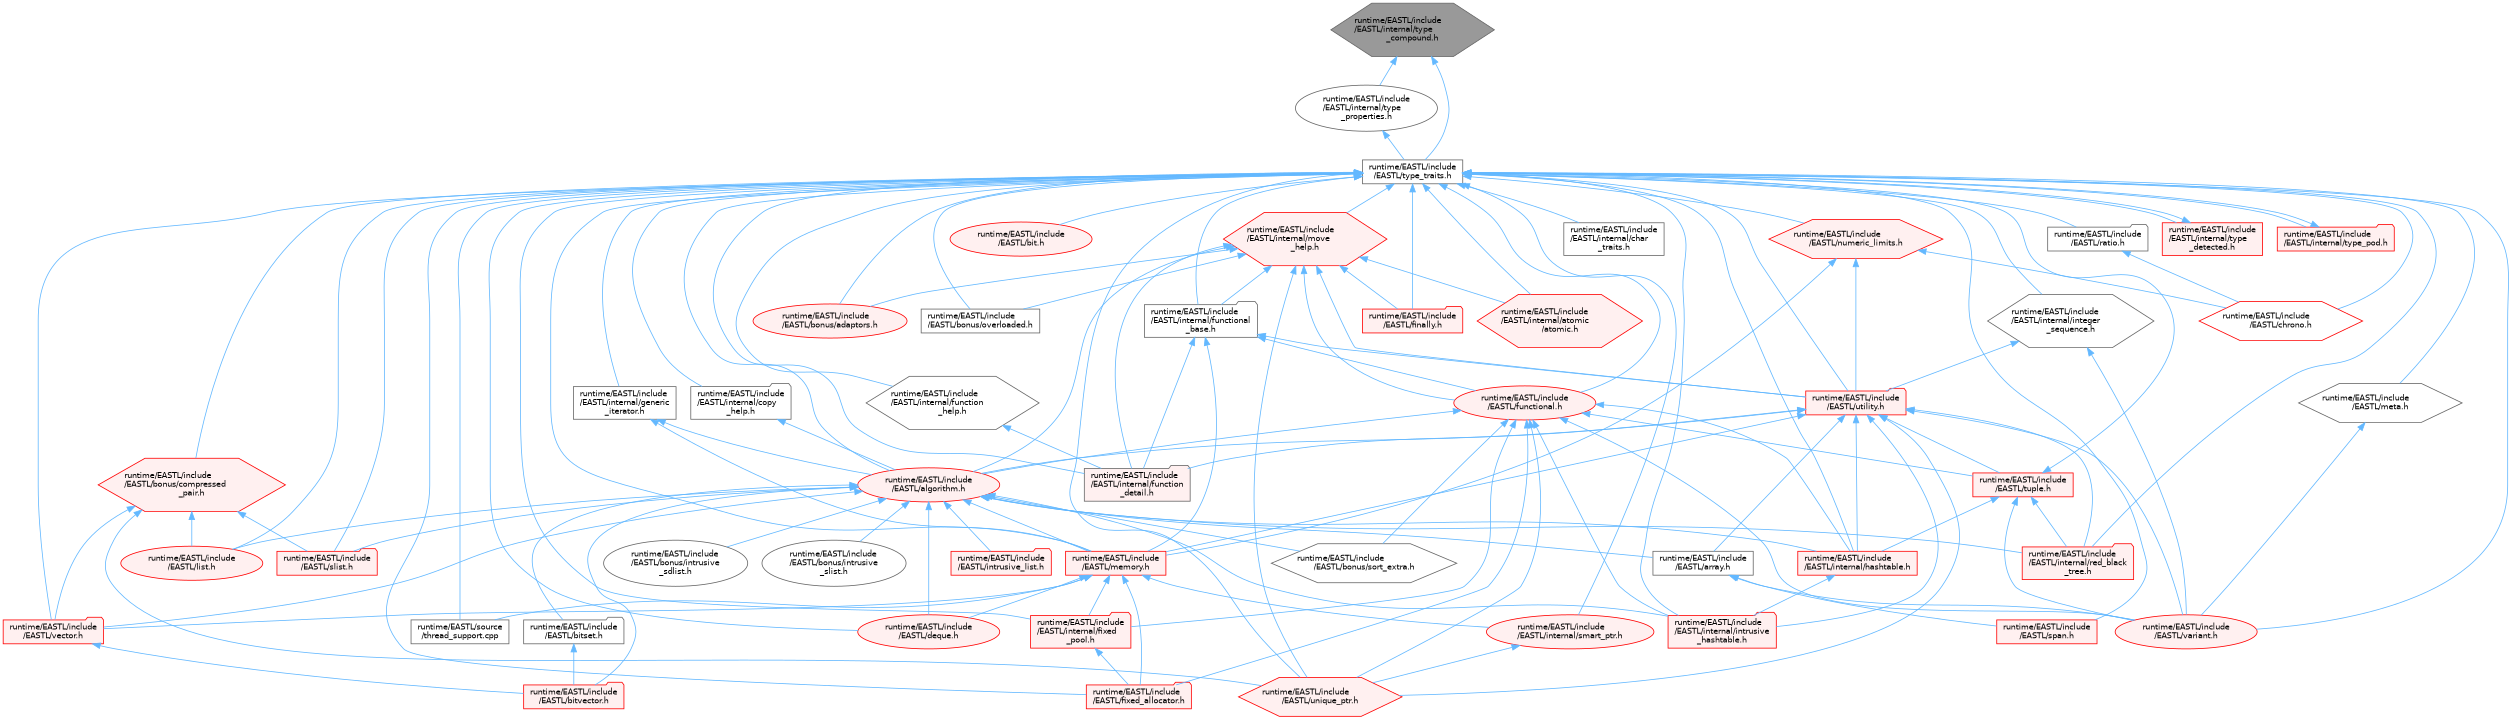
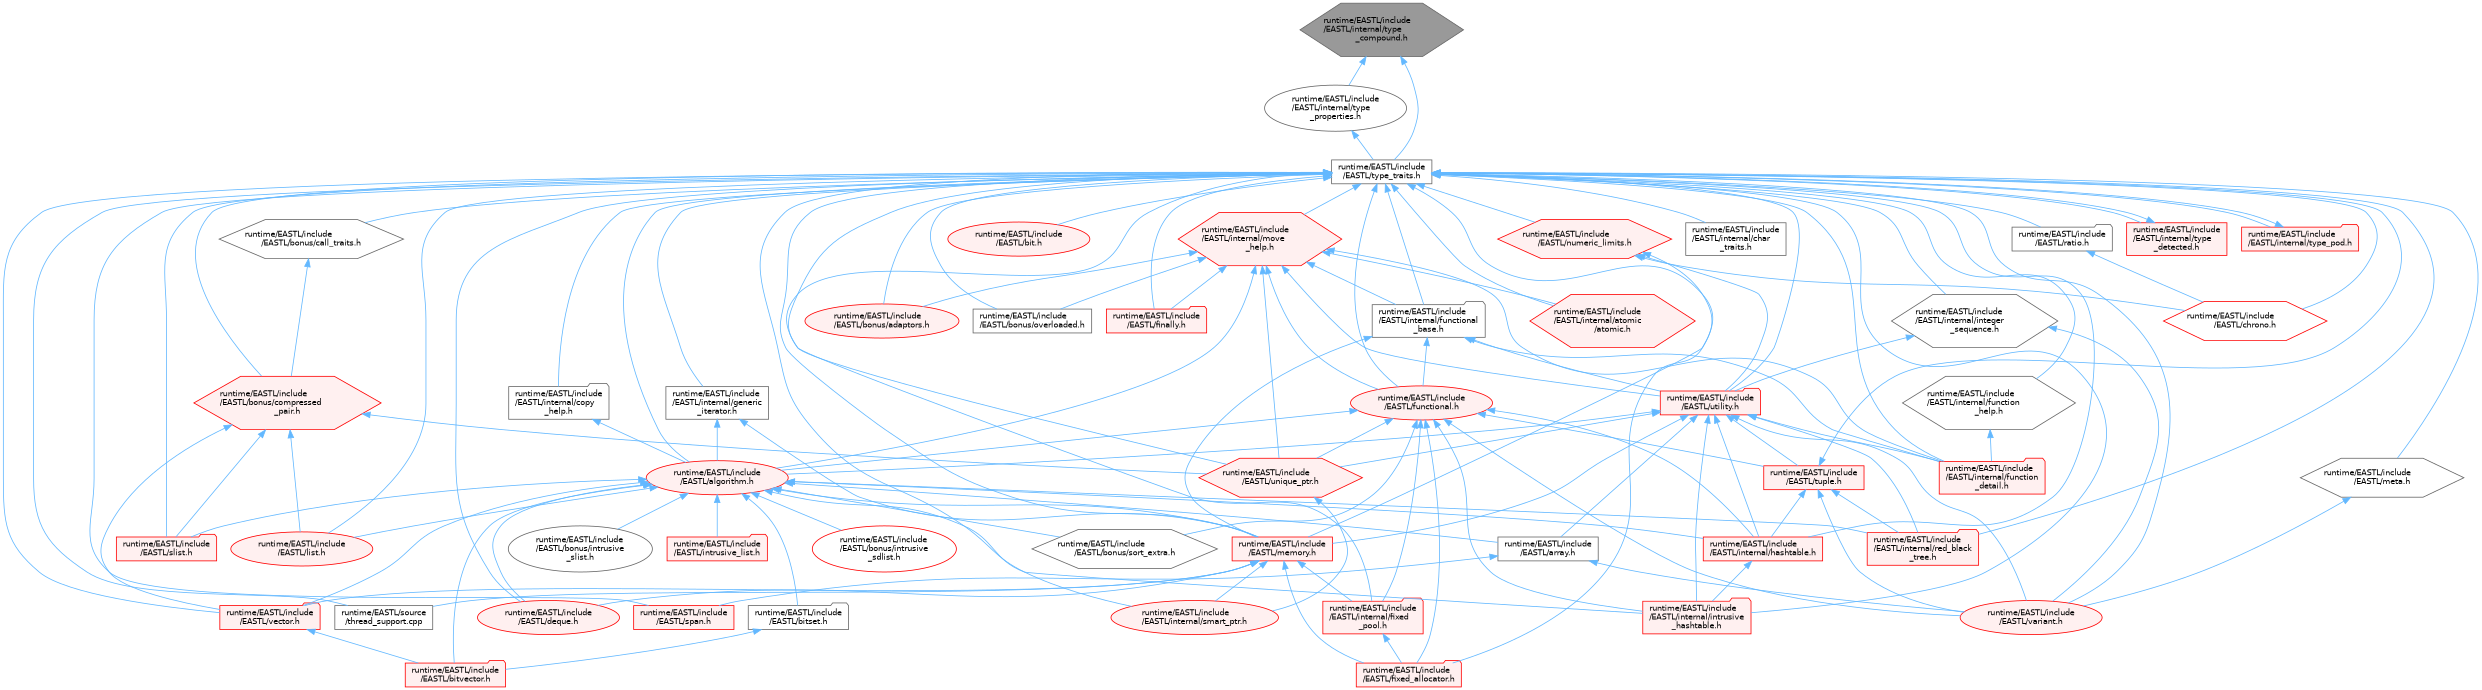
  digraph {
    node [color=red fillcolor="#FFF0F0" fontname=Helvetica fontsize=10 shape=folder style=filled]
    edge [color=steelblue1 dir=back fontname=Helvetica fontsize=10 labelfontname=Helvetica labelfontsize=10 style=solid]
    n1 [color=gray40 fillcolor=grey60 fontcolor=black height=0.2 label="runtime/EASTL/include\l/EASTL/internal/type\l_compound.h" shape=hexagon width=0.4]
    n2 [color=grey40 fillcolor=white height=0.2 label="runtime/EASTL/include\l/EASTL/internal/type\l_properties.h" shape=ellipse width=0.4]
    n3 [color=grey40 fillcolor=white height=0.2 label="runtime/EASTL/include\l/EASTL/type_traits.h" shape=box width=0.4]
    n4 [height=0.2 label="runtime/EASTL/include\l/EASTL/algorithm.h" shape=ellipse width=0.4]
    n5 [height=0.2 label="runtime/EASTL/include\l/EASTL/span.h" shape=box width=0.4]
    n6 [height=0.2 label="runtime/EASTL/include\l/EASTL/variant.h" shape=ellipse width=0.4]
    n7 [height=0.2 label="runtime/EASTL/include\l/EASTL/deque.h" shape=ellipse width=0.4]
    n8 [height=0.2 label="runtime/EASTL/include\l/EASTL/internal/hashtable.h" shape=box width=0.4]
    n9 [height=0.2 label="runtime/EASTL/include\l/EASTL/internal/intrusive\l_hashtable.h" width=0.4]
    n10 [height=0.2 label="runtime/EASTL/include\l/EASTL/internal/red_black\l_tree.h" width=0.4]
    n11 [height=0.2 label="runtime/EASTL/include\l/EASTL/list.h" shape=ellipse width=0.4]
    n12 [height=0.2 label="runtime/EASTL/include\l/EASTL/memory.h" shape=box width=0.4]
    n13 [height=0.2 label="runtime/EASTL/include\l/EASTL/fixed_allocator.h" width=0.4]
    n14 [height=0.2 label="runtime/EASTL/include\l/EASTL/internal/fixed\l_pool.h" width=0.4]
    n15 [height=0.2 label="runtime/EASTL/include\l/EASTL/internal/smart_ptr.h" shape=ellipse width=0.4]
    n16 [height=0.2 label="runtime/EASTL/include\l/EASTL/unique_ptr.h" shape=hexagon width=0.4]
    n17 [height=0.2 label="runtime/EASTL/include\l/EASTL/vector.h" width=0.4]
    n18 [color=grey40 fillcolor=white height=0.2 label="runtime/EASTL/source\l/thread_support.cpp" shape=box width=0.4]
    n19 [height=0.2 label="runtime/EASTL/include\l/EASTL/slist.h" width=0.4]
    n20 [height=0.2 label="runtime/EASTL/include\l/EASTL/bit.h" shape=ellipse width=0.4]
    n21 [height=0.2 label="runtime/EASTL/include\l/EASTL/bonus/adaptors.h" shape=ellipse width=0.4]
+   n22 [color=grey40 fillcolor=white height=0.2 label="runtime/EASTL/include\l/EASTL/bonus/call_traits.h" shape=hexagon width=0.4]
    n23 [height=0.2 label="runtime/EASTL/include\l/EASTL/bonus/compressed\l_pair.h" shape=hexagon width=0.4]
    n24 [color=grey40 fillcolor=white height=0.2 label="runtime/EASTL/include\l/EASTL/bonus/overloaded.h" shape=box width=0.4]
    n25 [fillcolor=white height=0.2 label="runtime/EASTL/include\l/EASTL/chrono.h" shape=hexagon width=0.4]
    n26 [height=0.2 label="runtime/EASTL/include\l/EASTL/finally.h" width=0.4]
    n27 [height=0.2 label="runtime/EASTL/include\l/EASTL/functional.h" shape=ellipse width=0.4]
    n28 [height=0.2 label="runtime/EASTL/include\l/EASTL/internal/atomic\l/atomic.h" shape=hexagon width=0.4]
    n29 [color=grey40 fillcolor=white height=0.2 label="runtime/EASTL/include\l/EASTL/internal/char\l_traits.h" shape=box width=0.4]
    n30 [color=grey40 fillcolor=white height=0.2 label="runtime/EASTL/include\l/EASTL/internal/copy\l_help.h" width=0.4]
-   n31 [color=grey40 height=0.2 label="runtime/EASTL/include\l/EASTL/internal/function\l_detail.h" width=0.4]
+   n31 [height=0.2 label="runtime/EASTL/include\l/EASTL/internal/function\l_detail.h" width=0.4]
    n32 [color=grey40 fillcolor=white height=0.2 label="runtime/EASTL/include\l/EASTL/internal/function\l_help.h" shape=hexagon width=0.4]
    n33 [color=grey40 fillcolor=white height=0.2 label="runtime/EASTL/include\l/EASTL/internal/functional\l_base.h" width=0.4]
    n34 [height=0.2 label="runtime/EASTL/include\l/EASTL/utility.h" width=0.4]
    n35 [color=grey40 fillcolor=white height=0.2 label="runtime/EASTL/include\l/EASTL/internal/generic\l_iterator.h" shape=box width=0.4]
    n36 [color=grey40 fillcolor=white height=0.2 label="runtime/EASTL/include\l/EASTL/internal/integer\l_sequence.h" shape=hexagon width=0.4]
    n37 [height=0.2 label="runtime/EASTL/include\l/EASTL/internal/move\l_help.h" shape=hexagon width=0.4]
    n38 [height=0.2 label="runtime/EASTL/include\l/EASTL/internal/type\l_detected.h" shape=box width=0.4]
    n39 [height=0.2 label="runtime/EASTL/include\l/EASTL/internal/type_pod.h" width=0.4]
    n40 [color=grey40 fillcolor=white height=0.2 label="runtime/EASTL/include\l/EASTL/meta.h" shape=hexagon width=0.4]
    n41 [height=0.2 label="runtime/EASTL/include\l/EASTL/numeric_limits.h" shape=hexagon width=0.4]
    n42 [color=grey40 fillcolor=white height=0.2 label="runtime/EASTL/include\l/EASTL/ratio.h" width=0.4]
    n43 [color=grey40 fillcolor=white height=0.2 label="runtime/EASTL/include\l/EASTL/array.h" shape=box width=0.4]
    n44 [color=grey40 fillcolor=white height=0.2 label="runtime/EASTL/include\l/EASTL/bitset.h" width=0.4]
    n45 [height=0.2 label="runtime/EASTL/include\l/EASTL/bitvector.h" width=0.4]
-   n46 [color=grey40 fillcolor=white height=0.2 label="runtime/EASTL/include\l/EASTL/bonus/intrusive\l_sdlist.h" shape=ellipse width=0.4]
+   n46 [fillcolor=white height=0.2 label="runtime/EASTL/include\l/EASTL/bonus/intrusive\l_sdlist.h" shape=ellipse width=0.4]
    n47 [color=grey40 fillcolor=white height=0.2 label="runtime/EASTL/include\l/EASTL/bonus/intrusive\l_slist.h" shape=ellipse width=0.4]
    n48 [color=grey40 fillcolor=white height=0.2 label="runtime/EASTL/include\l/EASTL/bonus/sort_extra.h" shape=hexagon width=0.4]
    n49 [height=0.2 label="runtime/EASTL/include\l/EASTL/intrusive_list.h" width=0.4]
    n50 [height=0.2 label="runtime/EASTL/include\l/EASTL/tuple.h" shape=box width=0.4]
    n1 -> n2
    n1 -> n3
    n2 -> n3
    n3 -> n4
    n3 -> n5
    n3 -> n6
    n3 -> n7
    n3 -> n8
    n3 -> n9
    n3 -> n10
    n3 -> n11
    n3 -> n12
    n3 -> n13
    n3 -> n14
    n3 -> n15
    n3 -> n16
    n3 -> n17
    n3 -> n18
    n3 -> n19
    n3 -> n20
    n3 -> n21
+   n3 -> n22
    n3 -> n23
    n3 -> n24
    n3 -> n25
    n3 -> n26
    n3 -> n27
    n3 -> n28
    n3 -> n29
    n3 -> n30
    n3 -> n31
    n3 -> n32
    n3 -> n33
    n3 -> n34
    n3 -> n35
    n3 -> n36
    n3 -> n37
    n3 -> n38
    n3 -> n39
    n3 -> n40
    n3 -> n41
    n3 -> n42
    n4 -> n7
    n4 -> n8
    n4 -> n9
    n4 -> n10
    n4 -> n11
    n4 -> n12
    n4 -> n17
    n4 -> n19
    n4 -> n43
    n4 -> n44
    n4 -> n45
    n4 -> n46
    n4 -> n47
    n4 -> n48
    n4 -> n49
    n8 -> n9
    n12 -> n7
    n12 -> n13
    n12 -> n14
    n12 -> n15
    n12 -> n17
    n12 -> n18
    n14 -> n13
-   n15 -> n16
+   n16 -> n15
    n17 -> n45
+   n22 -> n23
    n23 -> n11
    n23 -> n16
    n23 -> n17
    n23 -> n19
    n27 -> n4
    n27 -> n6
    n27 -> n8
    n27 -> n9
    n27 -> n13
    n27 -> n14
    n27 -> n16
    n27 -> n48
    n27 -> n50
    n30 -> n4
    n32 -> n31
    n33 -> n12
    n33 -> n27
    n33 -> n31
    n33 -> n34
    n34 -> n4
    n34 -> n6
    n34 -> n8
    n34 -> n9
    n34 -> n10
    n34 -> n12
    n34 -> n16
    n34 -> n31
    n34 -> n43
    n34 -> n50
    n35 -> n4
    n35 -> n12
    n36 -> n6
    n36 -> n34
    n37 -> n4
    n37 -> n16
    n37 -> n21
    n37 -> n24
    n37 -> n26
    n37 -> n27
    n37 -> n28
    n37 -> n31
    n37 -> n33
    n37 -> n34
    n38 -> n3
    n39 -> n3
    n40 -> n6
    n41 -> n12
    n41 -> n25
    n41 -> n34
    n42 -> n25
    n43 -> n5
    n43 -> n6
    n44 -> n45
    n50 -> n3
    n50 -> n6
    n50 -> n8
    n50 -> n10
  }
